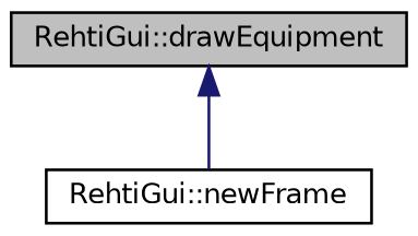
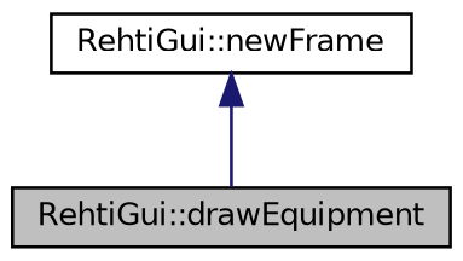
  digraph {
    rankdir=TB
    node [color=black fontname=Helvetica fontsize=10 shape=record style=filled]
    n1 [fillcolor=grey75 fontcolor=black height=0.2 label="RehtiGui::drawEquipment" width=0.4]
    n2 [fillcolor=white height=0.2 label="RehtiGui::newFrame" width=0.4]
-   n1 -> n2 [color=midnightblue dir=back fontname=Helvetica fontsize=10 labelfontname=Helvetica labelfontsize=10 style=solid]
+   n2 -> n1 [color=midnightblue dir=back fontname=Helvetica fontsize=10 labelfontname=Helvetica labelfontsize=10 style=solid]
  }
